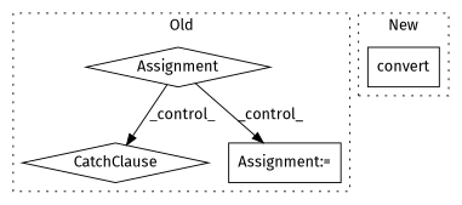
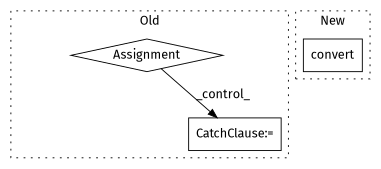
  digraph {
    fontname="Fira Sans"
    node [fontname="Fira Sans" shape=diamond]
    edge [fontname="Fira Sans"]
-   n1 [a=12 l="11,2" label=CatchClause s="1849,1881"]
    n2 [a=54 l=4 label=Assignment s=1633]
-   n3 [a=7 l=1 label="Assignment:=" s=1788 shape=box]
+   n3 [a=7 l=1 label="CatchClause:=" s=1788 shape=box]
    n4 [a=32 l="8,1" label=convert s="1061,1086" shape=box]
    subgraph cluster_1 {
      label=Old
      style=dotted
-     n1
      n2
      n3
    }
    subgraph cluster_2 {
      label=New
      style=dotted
      n4
    }
-   n2 -> n1 [label=_control_]
    n2 -> n3 [label=_control_]
  }
